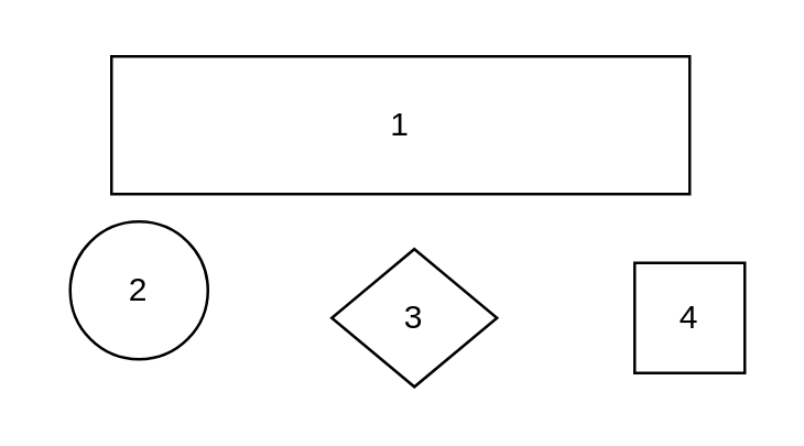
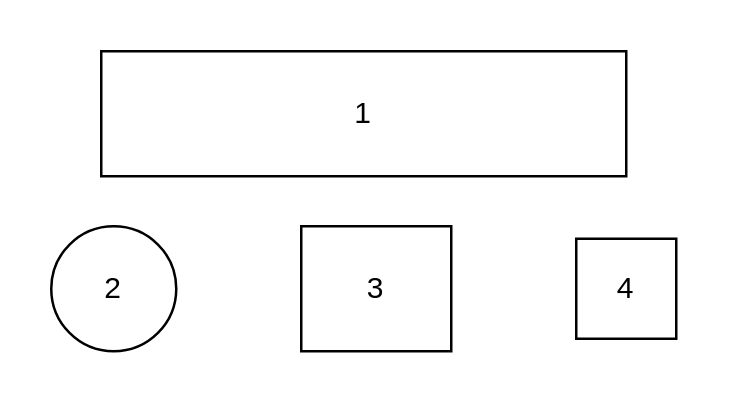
  <mxCell id="0" />
  <mxCell id="1" parent="0" />
  <mxCell id="2" value="1" style="rounded=0;whiteSpace=wrap;html=1;" vertex="1" parent="1"><mxGeometry x="40" y="20" width="210" height="50" as="geometry" /></mxCell>
- <mxCell id="3" value="2" style="ellipse;whiteSpace=wrap;html=1;aspect=fixed;" vertex="1" parent="1"><mxGeometry x="25" y="80" width="50" height="50" as="geometry" /></mxCell>
- <mxCell id="4" value="3" style="rhombus;whiteSpace=wrap;html=1;" vertex="1" parent="1"><mxGeometry x="120" y="90" width="60" height="50" as="geometry" /></mxCell>
+ <mxCell id="3" value="2" style="ellipse;whiteSpace=wrap;html=1;aspect=fixed;" vertex="1" parent="1"><mxGeometry x="20" y="90" width="50" height="50" as="geometry" /></mxCell>
+ <mxCell id="4" value="3" style="whiteSpace=wrap;html=1;rounded=0;" vertex="1" parent="1"><mxGeometry x="120" y="90" width="60" height="50" as="geometry" /></mxCell>
  <mxCell id="5" value="4" style="whiteSpace=wrap;html=1;aspect=fixed;" vertex="1" parent="1"><mxGeometry x="230" y="95" width="40" height="40" as="geometry" /></mxCell>
